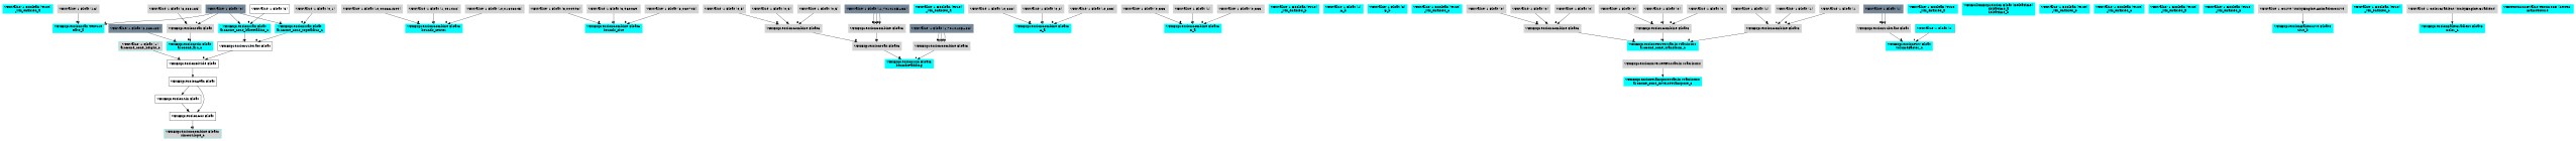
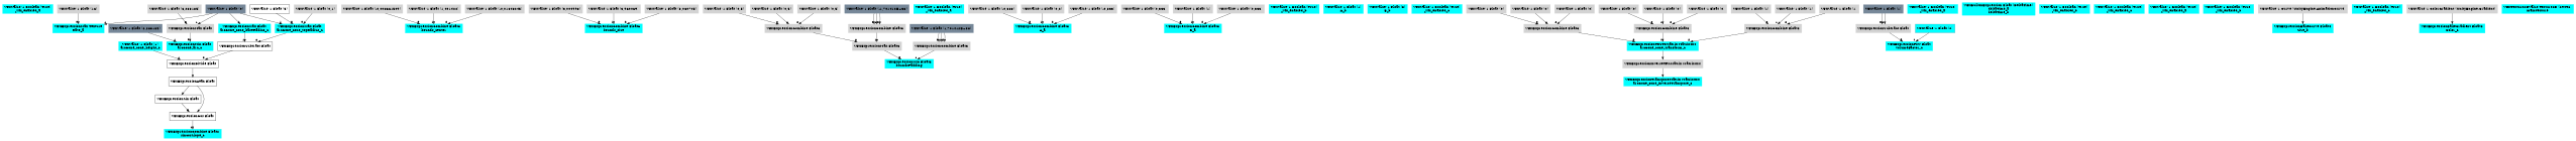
  digraph {
    node [color=lightgray shape=box style=filled]
    edge [headlabel=0]
    n1 [color=cyan label="VFXValue`1 Boolean (True)\n_vfx_enabled_a"]
    n2 [color=cyan label="VFXExpressionMax Texture\nRate_a"]
    n3 [label="VFXValue`1 Float (16)"]
    n4 [color=lightslategray label="VFXValue`1 Float (0)"]
    n5 [color=cyan label="VFXExpressionMax Float\narcCone_cone_baseRadius_c"]
    n6 [color=cyan label="VFXExpressionMax Float\narcCone_cone_topRadius_c"]
    n7 [label="VFXExpressionMax Float"]
    n8 [label="VFXExpressionSubtract Float" color="" style=""]
    n9 [color=cyan label="VFXExpressionMin Float\narcCone_arc_c"]
    n10 [color=cyan label="VFXExpressionCombine Float3\nbounds_center"]
    n11 [label="VFXValue`1 Float (-0,008661509)"]
    n12 [label="VFXValue`1 Float (1,401422)"]
    n13 [label="VFXValue`1 Float (-0,01848245)"]
    n14 [color=cyan label="VFXExpressionCombine Float6\nbounds_size"]
    n15 [label="VFXValue`1 Float (3,004998)"]
    n16 [label="VFXValue`1 Float (3,960069)"]
    n17 [label="VFXValue`1 Float (3,060745)"]
    n18 [color=cyan label="VFXExpressionMin Float3\nboundsPadding"]
    n19 [label="VFXExpressionMax Float3"]
    n20 [label="VFXExpressionCombine Float3"]
    n21 [label="VFXValue`1 Float (0,5)"]
    n22 [label="VFXValue`1 Float (0,5)"]
    n23 [label="VFXValue`1 Float (0,5)"]
    n24 [label="VFXExpressionCombine Float3"]
    n25 [color=lightslategray label="VFXValue`1 Float (-1,701412E+38)"]
    n26 [label="VFXExpressionCombine Float3"]
    n27 [color=lightslategray label="VFXValue`1 Float (1,701412E+38)"]
    n28 [color=cyan label="VFXValue`1 Boolean (True)\n_vfx_enabled_a"]
    n29 [color=cyan label="VFXExpressionCombine Float3\nA_a"]
    n30 [label="VFXValue`1 Float (-0,333)"]
    n31 [label="VFXValue`1 Float (0,2)"]
    n32 [label="VFXValue`1 Float (-0,333)"]
    n33 [color=cyan label="VFXExpressionCombine Float3\nB_a"]
    n34 [label="VFXValue`1 Float (0,333)"]
    n35 [label="VFXValue`1 Float (1)"]
    n36 [label="VFXValue`1 Float (0,333)"]
    n37 [color=cyan label="VFXValue`1 Boolean (True)\n_vfx_enabled_b"]
    n38 [color=cyan label="VFXValue`1 Float (1)\nA_b"]
    n39 [color=cyan label="VFXValue`1 Float (3)\nB_b"]
    n40 [color=cyan label="VFXValue`1 Boolean (True)\n_vfx_enabled_c"]
    n41 [color=cyan label="VFXExpressionTRSToMatrix Matrix4x4\narcCone_cone_transform_c"]
    n42 [label="VFXExpressionInverseTRSMatrix Matrix4x4"]
    n43 [color=cyan label="VFXExpressionTransposeMatrix Matrix4x4\narcCone_cone_inverseTranspose_c"]
    n44 [label="VFXExpressionCombine Float3"]
    n45 [label="VFXValue`1 Float (0)"]
    n46 [label="VFXValue`1 Float (0)"]
    n47 [label="VFXValue`1 Float (0)"]
    n48 [label="VFXExpressionCombine Float3"]
    n49 [label="VFXValue`1 Float (0)"]
    n50 [label="VFXValue`1 Float (0)"]
    n51 [label="VFXValue`1 Float (0)"]
    n52 [label="VFXExpressionCombine Float3"]
    n53 [label="VFXValue`1 Float (1)"]
    n54 [label="VFXValue`1 Float (1)"]
    n55 [label="VFXValue`1 Float (1)"]
    n56 [label="VFXExpressionDivide Float" color="" style=""]
    n57 [label="VFXValue`1 Float (5)" color="" style=""]
    n58 [label="VFXValue`1 Float (0,1)"]
-   n59 [color=cyan label="VFXValue`1 Float (1)\narcCone_cone_height_c" fillcolor=lightgray]
+   n59 [color=cyan label="VFXValue`1 Float (1)\narcCone_cone_height_c"]
    n60 [label="VFXExpressionATan Float" color="" style=""]
    n61 [label="VFXValue`1 Float (6,283185)"]
    n62 [color=lightslategray label="VFXValue`1 Float (6,283185)"]
    n63 [color=cyan label="VFXExpressionPow Float\nvolumeFactor_c"]
    n64 [label="VFXExpressionSubtract Float"]
    n65 [color=lightslategray label="VFXValue`1 Float (1)"]
    n66 [color=lightslategray fillcolor=cyan label="VFXValue`1 Float (2)"]
-   n67 [color=cyan label="VFXExpressionCombine Float2\nsincosSlope_c" fillcolor=lightgray]
+   n67 [color=cyan label="VFXExpressionCombine Float2\nsincosSlope_c"]
    n68 [label="VFXExpressionSin Float" color="" style=""]
    n69 [label="VFXExpressionCos Float" color="" style=""]
    n70 [color=cyan label="VFXValue`1 Boolean (True)\n_vfx_enabled_a"]
    n71 [color=cyan label="VFXBuiltInExpression Float (DeltaTime)\ndeltaTime_a\ndeltaTime_b"]
    n72 [color=cyan label="VFXValue`1 Boolean (True)\n_vfx_enabled_b"]
    n73 [color=cyan label="VFXValue`1 Boolean (True)\n_vfx_enabled_c"]
    n74 [color=cyan label="VFXValue`1 Boolean (True)\n_vfx_enabled_a"]
    n75 [color=cyan label="VFXValue`1 Boolean (True)\n_vfx_enabled_b"]
    n76 [color=cyan label="VFXExpressionBakeCurve Float4\nSize_b"]
    n77 [label="VFXValue`1 Curve (UnityEngine.AnimationCurve)"]
    n78 [color=cyan label="VFXValue`1 Boolean (True)\n_vfx_enabled_c"]
    n79 [color=cyan label="VFXExpressionBakeGradient Float3\nColor_c"]
    n80 [label="VFXValue`1 ColorGradient (UnityEngine.Gradient)"]
    n81 [color=cyan label="VFXTexture2DValue Texture2D (29496)\nmainTexture"]
    n3 -> n2
    n4 -> n2 [headlabel=1]
    n4 -> n5 [headlabel=1]
    n4 -> n6 [headlabel=1]
    n4 -> n7 [headlabel=1]
    n5 -> n8 [headlabel=1]
    n6 -> n8
    n7 -> n9
    n8 -> n56
    n11 -> n10
    n12 -> n10 [headlabel=1]
    n13 -> n10 [headlabel=2]
    n15 -> n14
    n16 -> n14 [headlabel=1]
    n17 -> n14 [headlabel=2]
    n19 -> n18
    n20 -> n19
    n21 -> n20
    n22 -> n20 [headlabel=1]
    n23 -> n20 [headlabel=2]
    n24 -> n19 [headlabel=1]
    n25 -> n24
    n25 -> n24 [headlabel=1]
    n25 -> n24 [headlabel=2]
    n26 -> n18 [headlabel=1]
    n27 -> n26
    n27 -> n26 [headlabel=1]
    n27 -> n26 [headlabel=2]
    n30 -> n29
    n31 -> n29 [headlabel=1]
    n32 -> n29 [headlabel=2]
    n34 -> n33
    n35 -> n33 [headlabel=1]
    n36 -> n33 [headlabel=2]
+   n41 -> n42 [headlabel=""]
    n42 -> n43 [headlabel=""]
    n44 -> n41
    n45 -> n44
    n46 -> n44 [headlabel=1]
    n47 -> n44 [headlabel=2]
    n48 -> n41 [headlabel=1]
    n49 -> n48
    n50 -> n48 [headlabel=1]
    n51 -> n48 [headlabel=2]
    n52 -> n41 [headlabel=2]
    n53 -> n52
    n54 -> n52 [headlabel=1]
    n55 -> n52 [headlabel=2]
    n56 -> n60 [headlabel=""]
-   n57 -> n5
+   n57 -> n6
    n58 -> n6
    n59 -> n56 [headlabel=1]
    n60 -> n68 [headlabel=""]
    n60 -> n69 [headlabel=""]
    n61 -> n7
    n62 -> n9 [headlabel=1]
    n64 -> n63
    n65 -> n64
    n65 -> n64 [headlabel=1]
    n66 -> n63 [headlabel=1]
    n68 -> n69
    n69 -> n67 [headlabel=1]
    n77 -> n76 [headlabel=""]
    n80 -> n79 [headlabel=""]
  }
